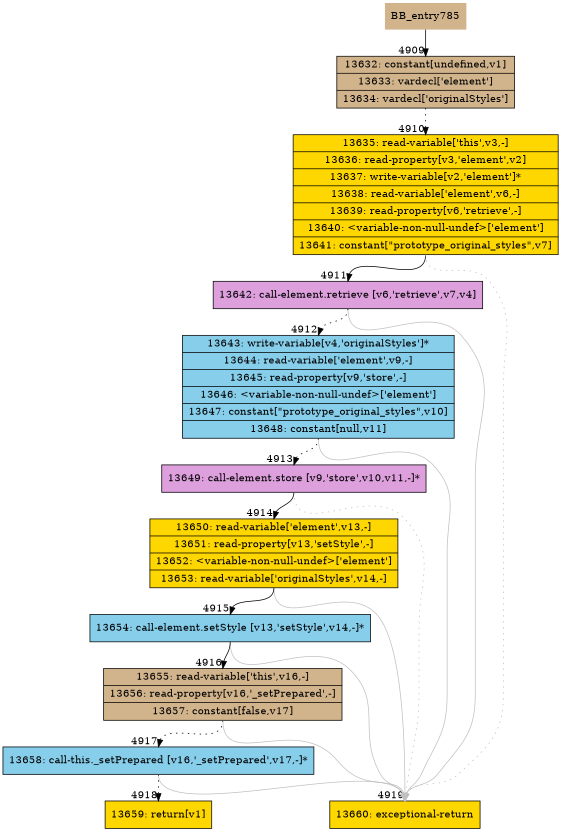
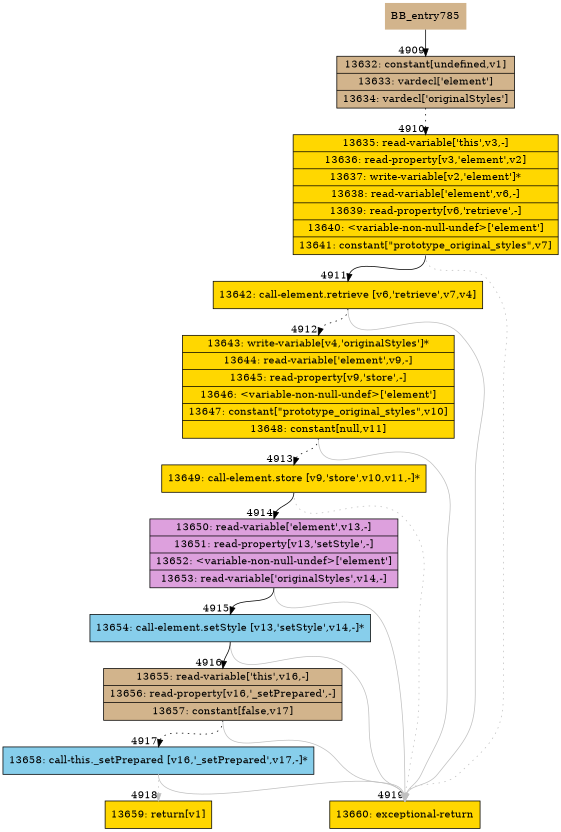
  digraph {
    rankdir=TD
    node [fillcolor=gold shape=record style=filled]
    edge [headport=n style=solid tailport=s]
    n1 [fillcolor=tan label=BB_entry785 shape=none]
    n2 [fillcolor=tan label="{13632: constant[undefined,v1]|13633: vardecl['element']|13634: vardecl['originalStyles']}"]
    n3 [label="{13635: read-variable['this',v3,-]|13636: read-property[v3,'element',v2]|13637: write-variable[v2,'element']*|13638: read-variable['element',v6,-]|13639: read-property[v6,'retrieve',-]|13640: \<variable-non-null-undef\>['element']|13641: constant[\"prototype_original_styles\",v7]}"]
-   n4 [fillcolor=plum label="{13642: call-element.retrieve [v6,'retrieve',v7,v4]}"]
+   n4 [label="{13642: call-element.retrieve [v6,'retrieve',v7,v4]}"]
    n5 [label="{13660: exceptional-return}"]
-   n6 [fillcolor=skyblue label="{13643: write-variable[v4,'originalStyles']*|13644: read-variable['element',v9,-]|13645: read-property[v9,'store',-]|13646: \<variable-non-null-undef\>['element']|13647: constant[\"prototype_original_styles\",v10]|13648: constant[null,v11]}"]
-   n7 [fillcolor=plum label="{13649: call-element.store [v9,'store',v10,v11,-]*}"]
-   n8 [label="{13650: read-variable['element',v13,-]|13651: read-property[v13,'setStyle',-]|13652: \<variable-non-null-undef\>['element']|13653: read-variable['originalStyles',v14,-]}"]
+   n6 [label="{13643: write-variable[v4,'originalStyles']*|13644: read-variable['element',v9,-]|13645: read-property[v9,'store',-]|13646: \<variable-non-null-undef\>['element']|13647: constant[\"prototype_original_styles\",v10]|13648: constant[null,v11]}"]
+   n7 [label="{13649: call-element.store [v9,'store',v10,v11,-]*}"]
+   n8 [fillcolor=plum label="{13650: read-variable['element',v13,-]|13651: read-property[v13,'setStyle',-]|13652: \<variable-non-null-undef\>['element']|13653: read-variable['originalStyles',v14,-]}"]
    n9 [fillcolor=skyblue label="{13654: call-element.setStyle [v13,'setStyle',v14,-]*}"]
    n10 [fillcolor=tan label="{13655: read-variable['this',v16,-]|13656: read-property[v16,'_setPrepared',-]|13657: constant[false,v17]}"]
    n11 [fillcolor=skyblue label="{13658: call-this._setPrepared [v16,'_setPrepared',v17,-]*}"]
    n12 [label="{13659: return[v1]}"]
    n1 -> n2 [headlabel="    4909"]
    n2 -> n3 [headlabel="      4910" style=dotted]
    n3 -> n4 [headlabel="      4911"]
    n3 -> n5 [color=gray headlabel="      4919" style=dotted]
    n4 -> n5 [color=gray]
    n4 -> n6 [headlabel="      4912" style=dotted]
    n6 -> n5 [color=gray]
    n6 -> n7 [headlabel="      4913" style=dotted]
    n7 -> n5 [color=gray style=dotted]
    n7 -> n8 [headlabel="      4914"]
    n8 -> n5 [color=gray]
    n8 -> n9 [headlabel="      4915"]
    n9 -> n5 [color=gray]
    n9 -> n10 [headlabel="      4916"]
    n10 -> n5 [color=gray]
    n10 -> n11 [headlabel="      4917" style=dotted]
    n11 -> n5 [color=gray]
-   n11 -> n12 [headlabel="      4918" style=dotted]
+   n11 -> n12 [headlabel="      4918" style=dotted color=gray]
  }
